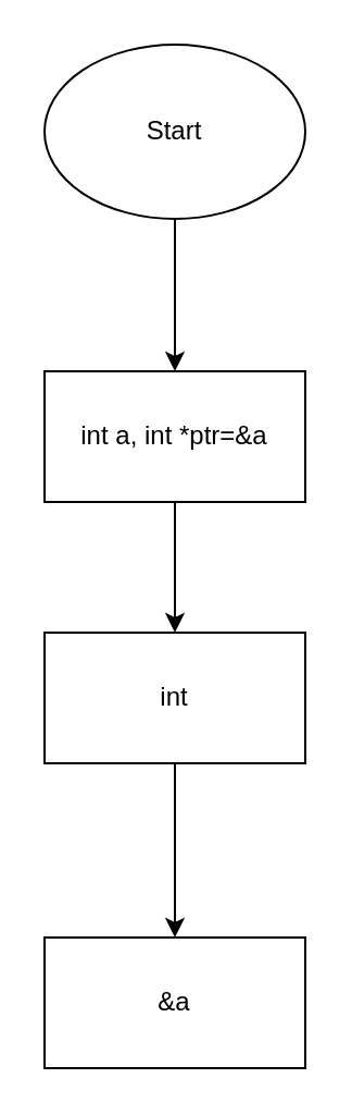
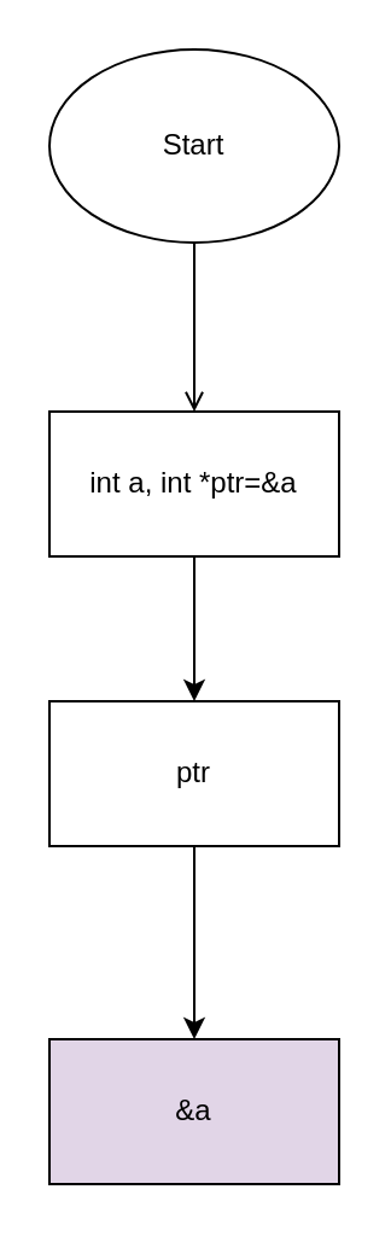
  <mxCell id="0" />
  <mxCell id="1" parent="0" />
- <mxCell id="2" style="edgeStyle=orthogonalEdgeStyle;rounded=0;orthogonalLoop=1;jettySize=auto;html=1;entryX=0.5;entryY=0;entryDx=0;entryDy=0;" parent="1" source="3" target="5" edge="1"><mxGeometry relative="1" as="geometry" /></mxCell>
+ <mxCell id="2" style="edgeStyle=orthogonalEdgeStyle;rounded=0;orthogonalLoop=1;jettySize=auto;html=1;entryX=0.5;entryY=0;entryDx=0;entryDy=0;endArrow=open;" parent="1" source="3" target="5" edge="1"><mxGeometry relative="1" as="geometry" /></mxCell>
  <mxCell id="3" value="Start" style="ellipse;whiteSpace=wrap;html=1;" parent="1" vertex="1"><mxGeometry x="20" y="20" width="120" height="80" as="geometry" /></mxCell>
  <mxCell id="4" style="edgeStyle=orthogonalEdgeStyle;rounded=0;orthogonalLoop=1;jettySize=auto;html=1;entryX=0.5;entryY=0;entryDx=0;entryDy=0;" parent="1" source="5" target="7" edge="1"><mxGeometry relative="1" as="geometry" /></mxCell>
  <mxCell id="5" value="int a, int *ptr=&amp;amp;a" style="rounded=0;whiteSpace=wrap;html=1;" parent="1" vertex="1"><mxGeometry x="20" y="170" width="120" height="60" as="geometry" /></mxCell>
  <mxCell id="6" value="" style="edgeStyle=orthogonalEdgeStyle;rounded=0;orthogonalLoop=1;jettySize=auto;html=1;" parent="1" source="7" target="8" edge="1"><mxGeometry relative="1" as="geometry" /></mxCell>
- <mxCell id="7" value="int" style="rounded=0;whiteSpace=wrap;html=1;" parent="1" vertex="1"><mxGeometry x="20" y="290" width="120" height="60" as="geometry" /></mxCell>
- <mxCell id="8" value="&amp;amp;a" style="whiteSpace=wrap;html=1;rounded=0;" parent="1" vertex="1"><mxGeometry x="20" y="430" width="120" height="60" as="geometry" /></mxCell>
+ <mxCell id="7" value="ptr" style="rounded=0;whiteSpace=wrap;html=1;" parent="1" vertex="1"><mxGeometry x="20" y="290" width="120" height="60" as="geometry" /></mxCell>
+ <mxCell id="8" value="&amp;amp;a" style="whiteSpace=wrap;html=1;rounded=0;fillColor=#e1d5e7;" parent="1" vertex="1"><mxGeometry x="20" y="430" width="120" height="60" as="geometry" /></mxCell>
